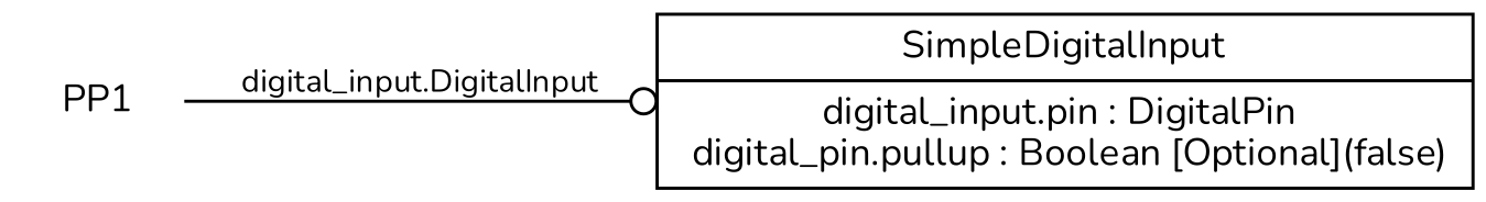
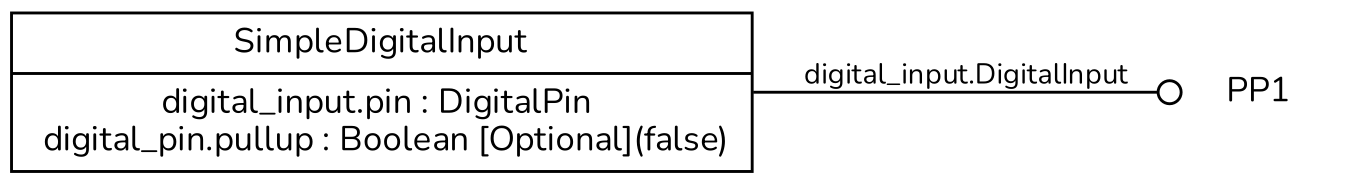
  digraph {
    rankdir=LR
    fontname=Nunito
    node [fontsize=12 fontname=Nunito]
    n1 [label="<f0> SimpleDigitalInput | <f1> digital_input.pin : DigitalPin \n digital_pin.pullup : Boolean [Optional](false)" shape=record]
    PP1 [shape=plaintext]
-   PP1 -> n1 [arrowhead=odot fontsize=10 label="digital_input.DigitalInput" fontname=Nunito]
+   n1 -> PP1 [arrowhead=odot fontsize=10 label="digital_input.DigitalInput" fontname=Nunito]
  }
